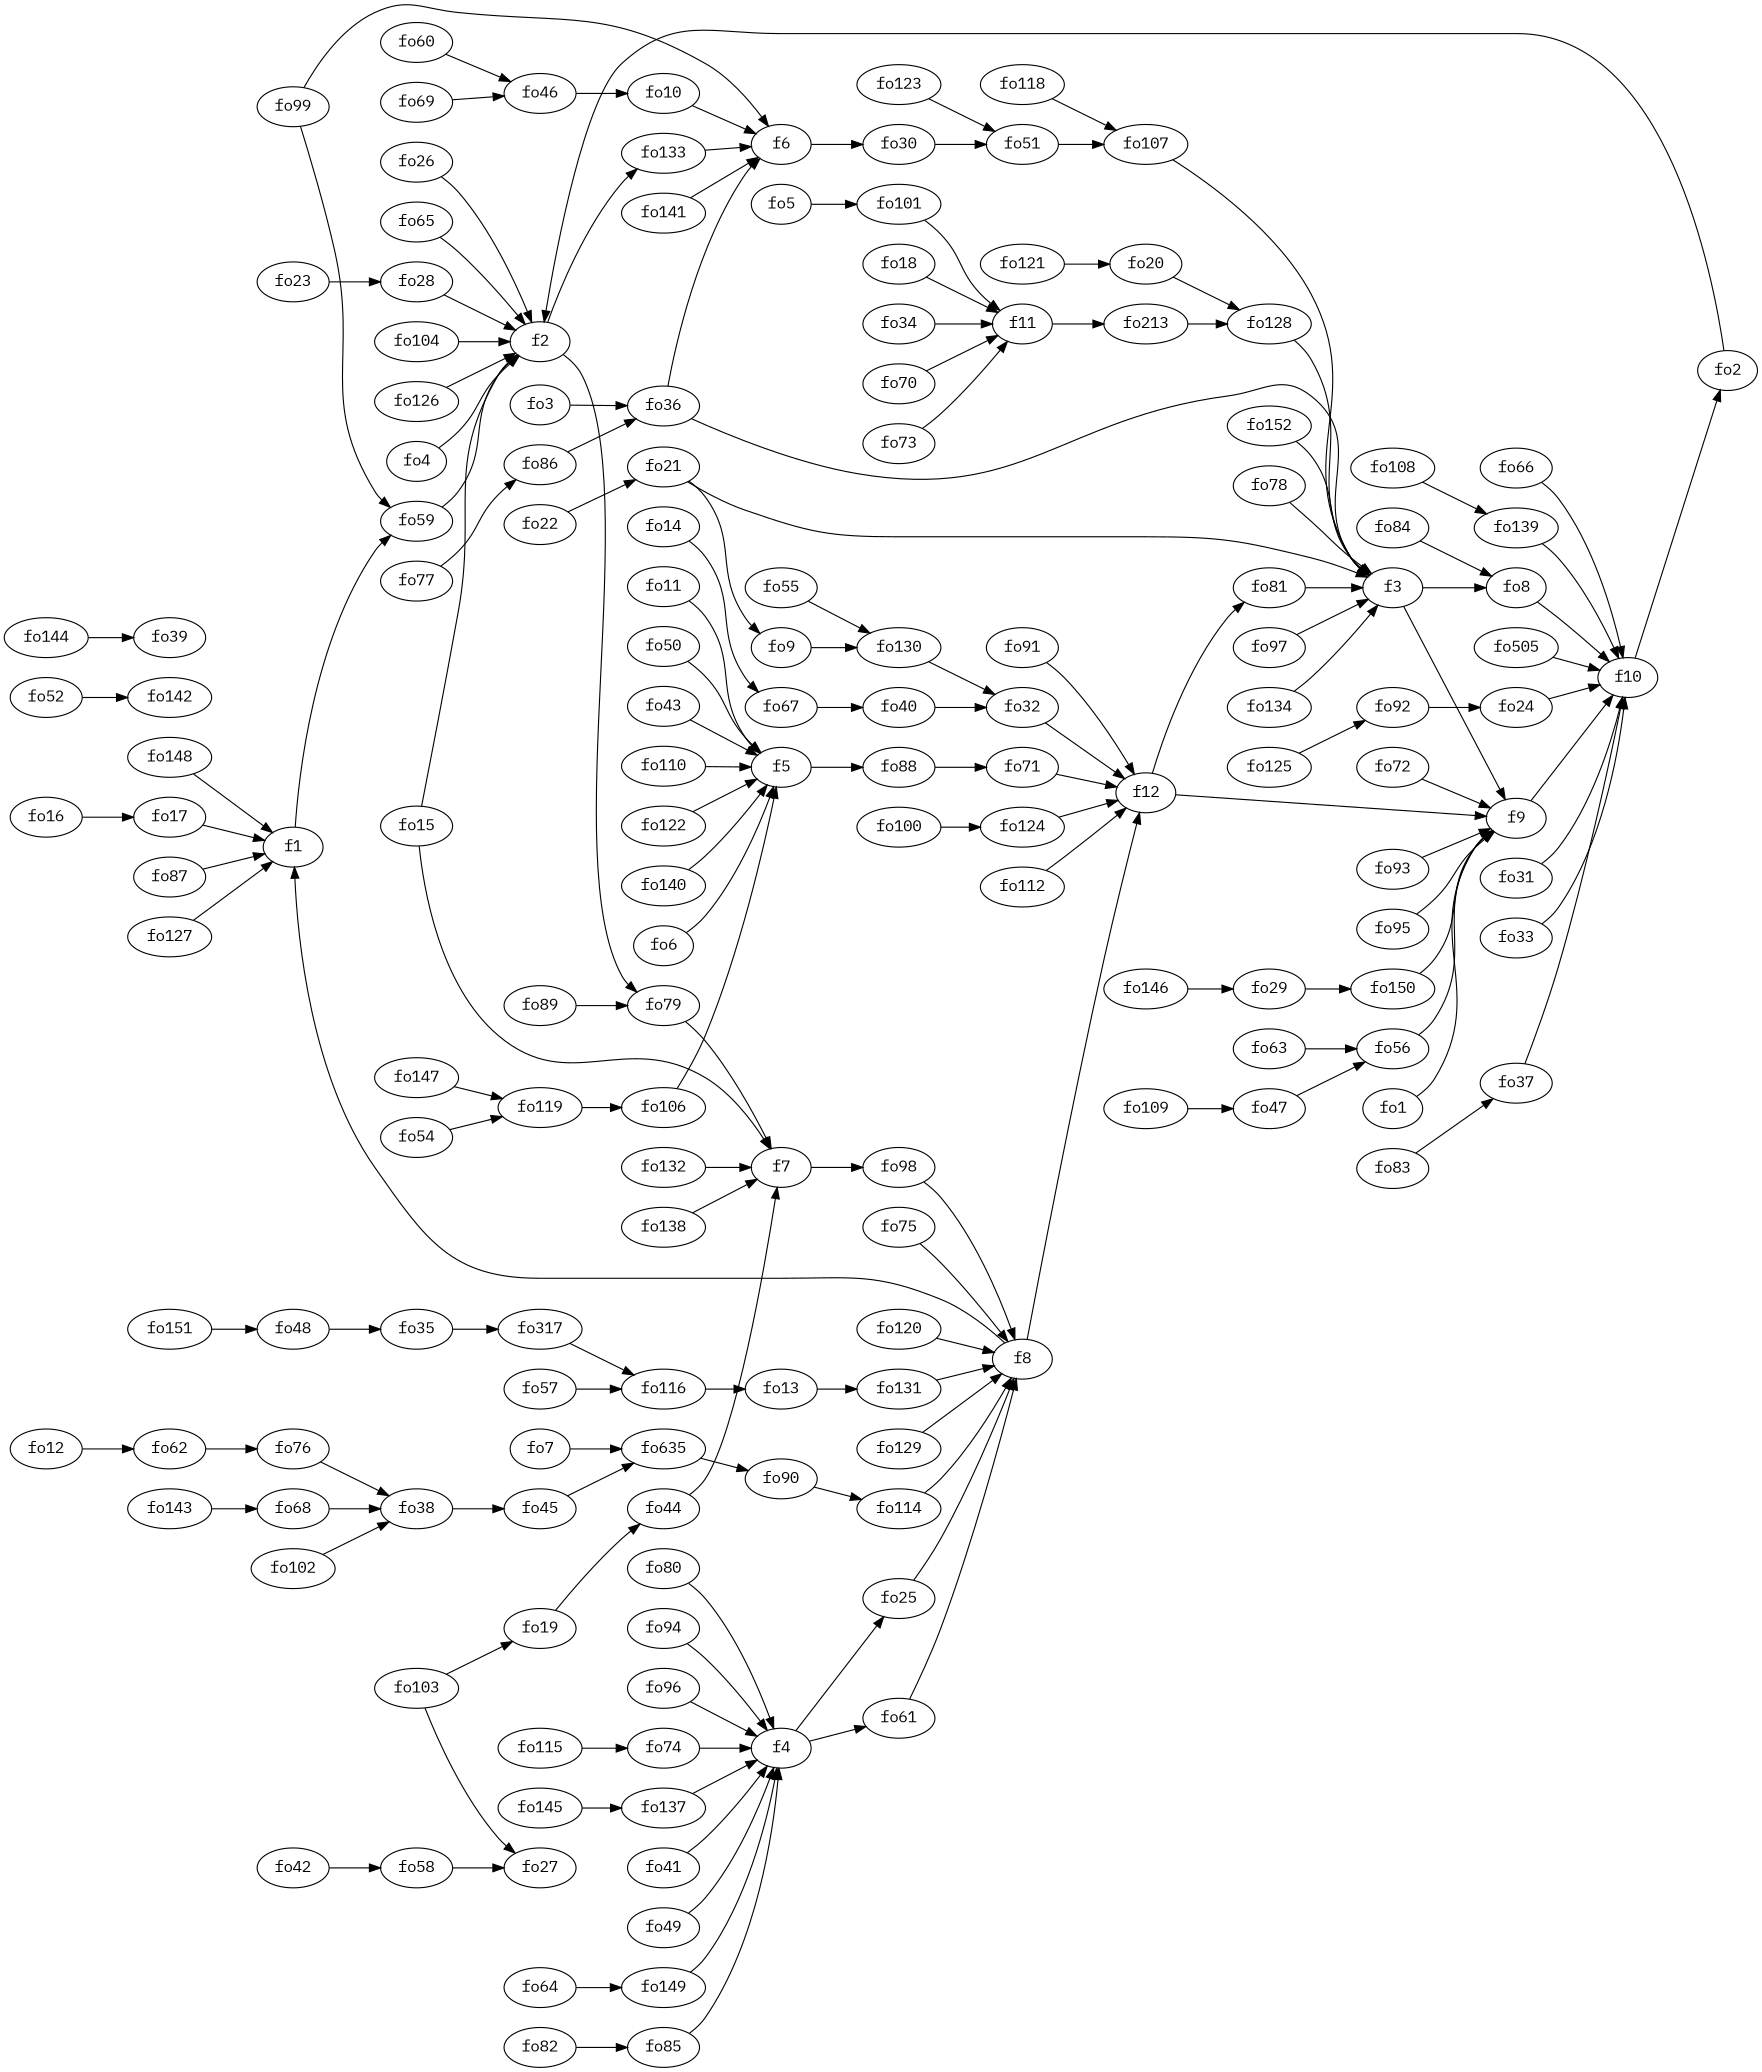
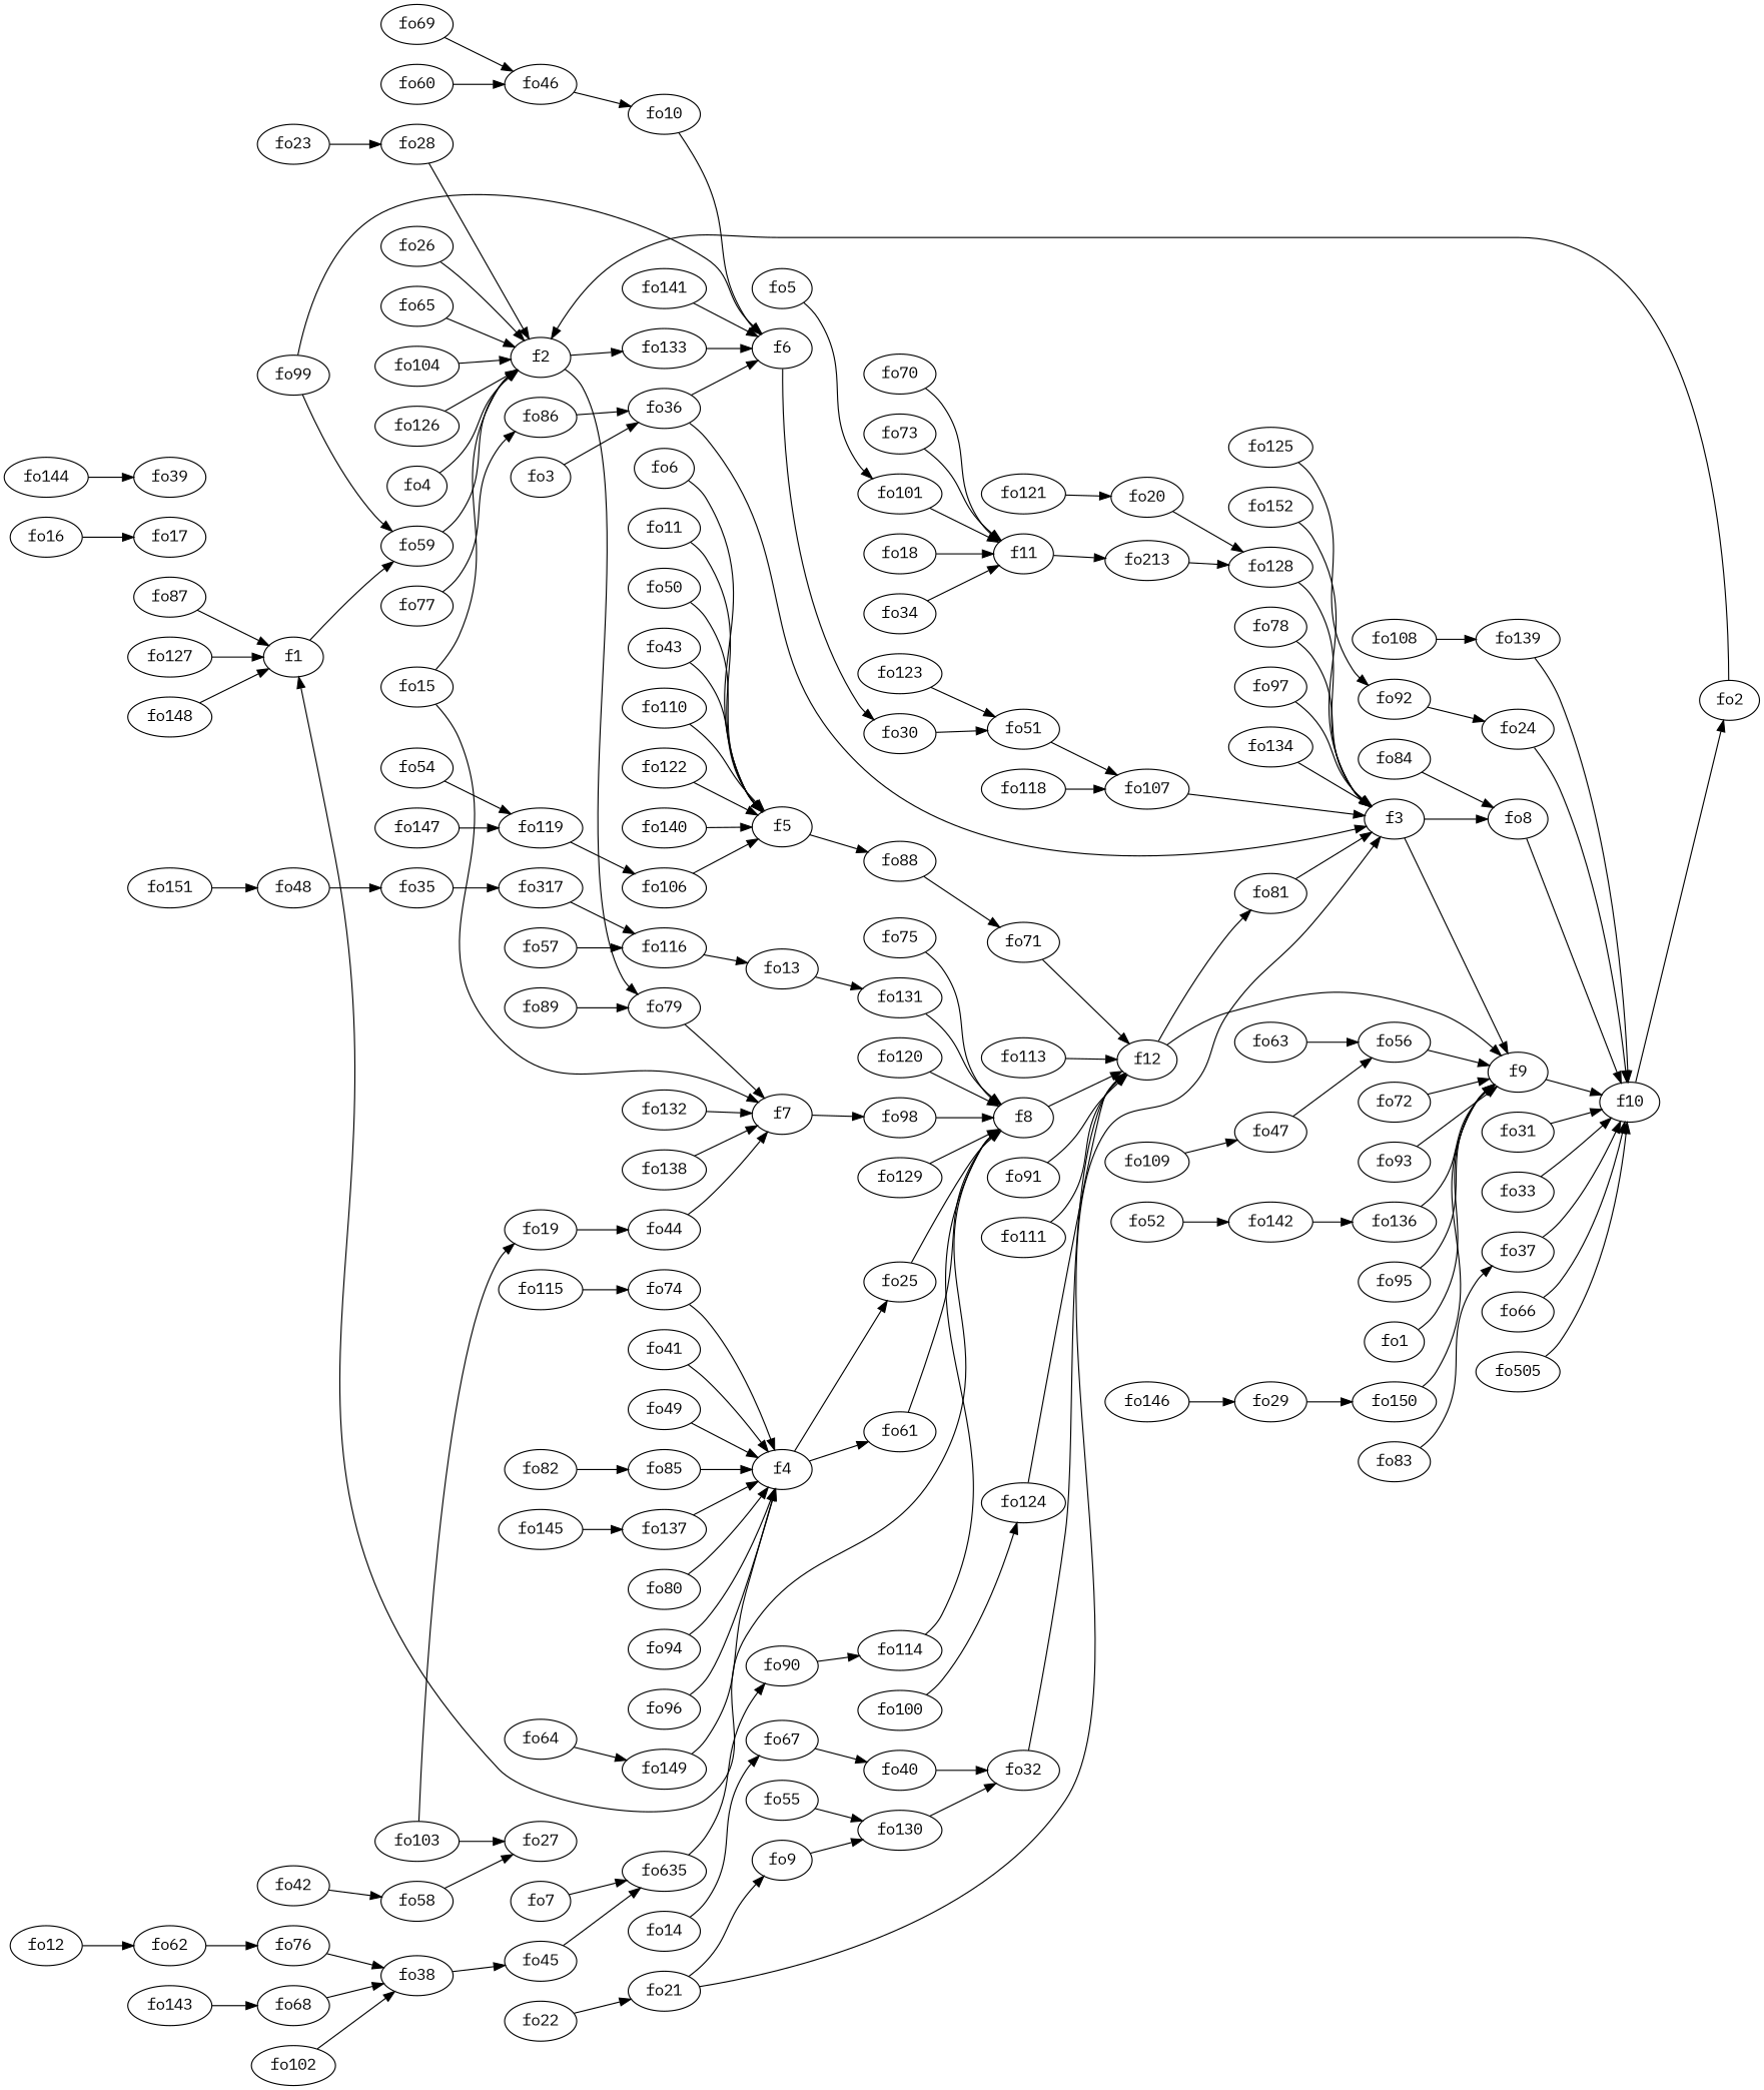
  strict digraph {
    fontname="IBM Plex Mono"
    rankdir=LR
    node [fontname="IBM Plex Mono"]
    edge [fontname="IBM Plex Mono" weight=2]
    f1
    fo59
    f2
    fo79
    fo133
    f7
    f6
    f3
    f9
    fo8
    f10
    f4
    fo25
    fo61
    f8
    f5
    fo88
    fo71
    fo30
    fo51
    fo98
    f12
    fo81
    fo2
    n25 [label=fo213]
    f11
    fo128
    fo1
    fo3
    fo36
    fo4
    fo5
    fo101
    fo6
    n35 [label=fo635]
    fo7
    fo90
    fo9
    fo130
    fo32
    fo10
    fo11
    fo12
    fo62
    fo76
    fo13
    fo131
    fo14
    fo67
    fo40
    fo15
    fo16
    fo17
    fo18
    fo19
    fo44
    fo20
    fo21
    fo50
    fo22
    fo23
    fo28
    fo24
    fo26
    fo29
    fo150
    fo107
    fo31
    fo33
    fo34
    n71 [label=fo317]
    fo35
    fo116
    fo37
    fo38
    fo45
    fo41
    fo42
    fo58
    fo27
    fo43
    fo46
    fo47
    fo56
    fo48
    fo49
    fo52
    fo142
+   fo136
    fo54
    fo119
    fo106
    fo55
    fo57
    fo60
    fo63
    fo64
    fo149
    fo65
    fo66
    fo68
    fo69
    fo70
    fo72
    fo73
    fo74
    fo75
    fo77
    fo86
    fo78
    fo80
    fo82
    fo85
    fo83
    fo84
    fo87
    fo89
    fo114
    fo91
    fo92
    fo93
    fo94
    fo95
    fo96
    fo97
    fo99
    fo100
    fo124
    fo102
    fo103
    fo104
    n132 [label=fo505]
    fo108
    fo139
    fo109
    fo110
-   fo112
+   fo111
+   fo112 [label=fo113]
    fo115
    fo118
    fo120
    fo121
    fo122
    fo123
    fo125
    fo126
    fo127
    fo129
    fo132
    fo134
    fo137
    fo138
    fo140
    fo141
    fo143
    fo144
    fo39
    fo145
    fo146
    fo147
    fo148
    fo151
    fo152
    f1 -> fo59
    fo59 -> f2
    f2 -> fo79
    f2 -> fo133
    fo79 -> f7
    fo133 -> f6
    f7 -> fo98
    f6 -> fo30
    f3 -> f9
    f3 -> fo8
    f9 -> f10
    fo8 -> f10
    f10 -> fo2
    f4 -> fo25
    f4 -> fo61
    fo25 -> f8
    fo61 -> f8
    f8 -> f1
    f8 -> f12
    f5 -> fo88
    fo88 -> fo71
    fo71 -> f12
    fo30 -> fo51
    fo51 -> fo107
    fo98 -> f8
    f12 -> f9
    f12 -> fo81
    fo81 -> f3
    fo2 -> f2
    n25 -> fo128
    f11 -> n25
    fo128 -> f3
    fo1 -> f9
    fo3 -> fo36
    fo36 -> f6
    fo36 -> f3
    fo4 -> f2
    fo5 -> fo101
    fo101 -> f11
    fo6 -> f5
    n35 -> fo90
    fo7 -> n35
    fo90 -> fo114
    fo9 -> fo130
    fo130 -> fo32
    fo32 -> f12
    fo10 -> f6
    fo11 -> f5
    fo12 -> fo62
    fo62 -> fo76
    fo76 -> fo38
    fo13 -> fo131
    fo131 -> f8
    fo14 -> fo67
    fo67 -> fo40
    fo40 -> fo32
    fo15 -> f2
    fo15 -> f7
    fo16 -> fo17
-   fo17 -> f1
    fo18 -> f11
    fo19 -> fo44
    fo44 -> f7
    fo20 -> fo128
    fo21 -> f3
    fo21 -> fo9
    fo50 -> f5
    fo22 -> fo21
    fo23 -> fo28
    fo28 -> f2
    fo24 -> f10
    fo26 -> f2
    fo29 -> fo150
    fo150 -> f9
    fo107 -> f3
    fo31 -> f10
    fo33 -> f10
    fo34 -> f11
    n71 -> fo116
    fo35 -> n71
    fo116 -> fo13
    fo37 -> f10
    fo38 -> fo45
    fo45 -> n35
    fo41 -> f4
    fo42 -> fo58
    fo58 -> fo27
    fo43 -> f5
    fo46 -> fo10
    fo47 -> fo56
    fo56 -> f9
    fo48 -> fo35
    fo49 -> f4
    fo52 -> fo142
+   fo142 -> fo136
+   fo136 -> f9
    fo54 -> fo119
    fo119 -> fo106
    fo106 -> f5
    fo55 -> fo130
    fo57 -> fo116
    fo60 -> fo46
    fo63 -> fo56
    fo64 -> fo149
    fo149 -> f4
    fo65 -> f2
    fo66 -> f10
    fo68 -> fo38
    fo69 -> fo46
    fo70 -> f11
    fo72 -> f9
    fo73 -> f11
    fo74 -> f4
    fo75 -> f8
    fo77 -> fo86
    fo86 -> fo36
    fo78 -> f3
    fo80 -> f4
    fo82 -> fo85
    fo85 -> f4
    fo83 -> fo37
    fo84 -> fo8
    fo87 -> f1
    fo89 -> fo79
    fo114 -> f8
    fo91 -> f12
    fo92 -> fo24
    fo93 -> f9
    fo94 -> f4
    fo95 -> f9
    fo96 -> f4
    fo97 -> f3
    fo99 -> fo59
    fo99 -> f6
    fo100 -> fo124
    fo124 -> f12
    fo102 -> fo38
    fo103 -> fo19
    fo103 -> fo27
    fo104 -> f2
    n132 -> f10
    fo108 -> fo139
    fo139 -> f10
    fo109 -> fo47
    fo110 -> f5
+   fo111 -> f12
    fo112 -> f12
    fo115 -> fo74
    fo118 -> fo107
    fo120 -> f8
    fo121 -> fo20
    fo122 -> f5
    fo123 -> fo51
    fo125 -> fo92
    fo126 -> f2
    fo127 -> f1
    fo129 -> f8
    fo132 -> f7
    fo134 -> f3
    fo137 -> f4
    fo138 -> f7
    fo140 -> f5
    fo141 -> f6
    fo143 -> fo68
    fo144 -> fo39
    fo145 -> fo137
    fo146 -> fo29
    fo147 -> fo119
    fo148 -> f1
    fo151 -> fo48
    fo152 -> f3
  }
